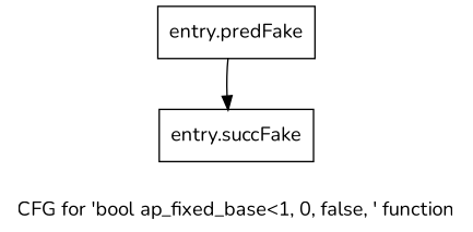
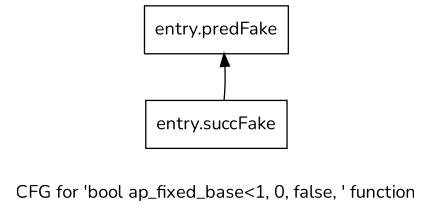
  digraph {
    label="CFG for 'bool ap_fixed_base\<1, 0, false, ' function"
    fontname=Nunito
    node [shape=record fontname=Nunito]
    n1 [label="{entry.predFake}"]
    n2 [filename="/tools/Xilinx/Vitis_HLS/2022.1/include/ap_fixed_base.h" label="{entry.succFake}" linenumber=1700]
-   n1 -> n2 [execusionnum=96 filename="/tools/Xilinx/Vitis_HLS/2022.1/include/ap_fixed_base.h" fontname=Nunito]
+   n2 -> n1 [execusionnum=96 filename="/tools/Xilinx/Vitis_HLS/2022.1/include/ap_fixed_base.h" fontname=Nunito]
  }
